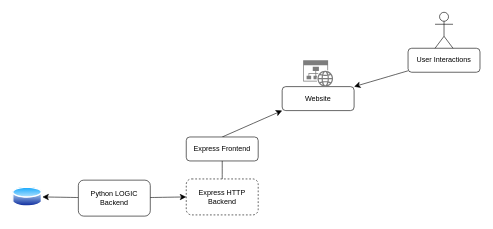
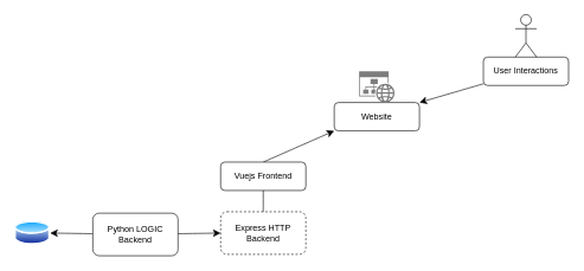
  <mxCell id="0" />
  <mxCell id="1" parent="0" />
  <mxCell id="2" style="edgeStyle=none;curved=1;rounded=0;orthogonalLoop=1;jettySize=auto;html=1;entryX=0;entryY=1;entryDx=0;entryDy=0;fontSize=12;startSize=8;endSize=8;exitX=0.5;exitY=0;exitDx=0;exitDy=0;" edge="1" parent="1" source="3" target="11"><mxGeometry relative="1" as="geometry" /></mxCell>
- <mxCell id="3" value="Express Frontend" style="rounded=1;whiteSpace=wrap;html=1;fontSize=12;glass=0;strokeWidth=1;shadow=0;" parent="1" vertex="1"><mxGeometry x="310" y="228" width="120" height="40" as="geometry" /></mxCell>
+ <mxCell id="3" value="Vuejs Frontend" style="rounded=1;whiteSpace=wrap;html=1;fontSize=12;glass=0;strokeWidth=1;shadow=0;" parent="1" vertex="1"><mxGeometry x="310" y="228" width="120" height="40" as="geometry" /></mxCell>
  <mxCell id="4" value="" style="image;aspect=fixed;perimeter=ellipsePerimeter;html=1;align=center;shadow=0;dashed=0;spacingTop=3;image=img/lib/active_directory/database.svg;" vertex="1" parent="1"><mxGeometry x="20" y="309.5" width="50" height="37" as="geometry" /></mxCell>
  <mxCell id="5" style="edgeStyle=none;curved=1;rounded=0;orthogonalLoop=1;jettySize=auto;html=1;entryX=1;entryY=0.5;entryDx=0;entryDy=0;fontSize=12;startSize=8;endSize=8;" edge="1" parent="1" source="6" target="4"><mxGeometry relative="1" as="geometry" /></mxCell>
  <mxCell id="6" value="&lt;div&gt;Python LOGIC Backend&lt;/div&gt;" style="rounded=1;whiteSpace=wrap;html=1;" vertex="1" parent="1"><mxGeometry x="130" y="300" width="120" height="60" as="geometry" /></mxCell>
  <mxCell id="7" value="" style="group" vertex="1" connectable="0" parent="1"><mxGeometry x="680" y="20" width="120" height="100" as="geometry" /></mxCell>
  <mxCell id="8" value="User Interactions" style="rounded=1;whiteSpace=wrap;html=1;fontSize=12;glass=0;strokeWidth=1;shadow=0;" parent="7" vertex="1"><mxGeometry y="60" width="120" height="40" as="geometry" /></mxCell>
  <mxCell id="9" value="" style="shape=umlActor;verticalLabelPosition=bottom;verticalAlign=top;html=1;outlineConnect=0;" vertex="1" parent="7"><mxGeometry x="45" width="30" height="60" as="geometry" /></mxCell>
  <mxCell id="10" value="" style="group" vertex="1" connectable="0" parent="1"><mxGeometry x="470" y="100" width="120" height="84" as="geometry" /></mxCell>
  <mxCell id="11" value="Website" style="rounded=1;whiteSpace=wrap;html=1;fontSize=12;glass=0;strokeWidth=1;shadow=0;" parent="10" vertex="1"><mxGeometry y="44" width="120" height="40" as="geometry" /></mxCell>
  <mxCell id="12" value="" style="sketch=0;aspect=fixed;pointerEvents=1;shadow=0;dashed=0;html=1;strokeColor=none;labelPosition=center;verticalLabelPosition=bottom;verticalAlign=top;align=center;shape=mxgraph.mscae.enterprise.website_generic;fillColor=#7D7D7D;" vertex="1" parent="10"><mxGeometry x="35" width="50" height="44" as="geometry" /></mxCell>
  <mxCell id="13" style="edgeStyle=none;curved=1;rounded=0;orthogonalLoop=1;jettySize=auto;html=1;fontSize=12;startSize=8;endSize=8;entryX=1;entryY=0;entryDx=0;entryDy=0;" edge="1" parent="1" source="8" target="11"><mxGeometry relative="1" as="geometry" /></mxCell>
  <mxCell id="14" style="edgeStyle=none;curved=1;rounded=0;orthogonalLoop=1;jettySize=auto;html=1;fontSize=12;startSize=8;endSize=8;endArrow=none;" edge="1" parent="1" source="15" target="3"><mxGeometry relative="1" as="geometry" /></mxCell>
  <mxCell id="15" value="Express HTTP Backend" style="rounded=1;whiteSpace=wrap;html=1;dashed=1;" vertex="1" parent="1"><mxGeometry x="310" y="298" width="120" height="60" as="geometry" /></mxCell>
  <mxCell id="16" style="edgeStyle=none;curved=1;rounded=0;orthogonalLoop=1;jettySize=auto;html=1;entryX=0;entryY=0.5;entryDx=0;entryDy=0;fontSize=12;startSize=8;endSize=8;" edge="1" parent="1" source="6" target="15"><mxGeometry relative="1" as="geometry" /></mxCell>
